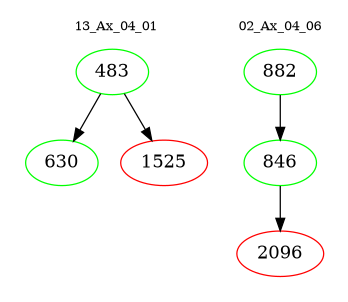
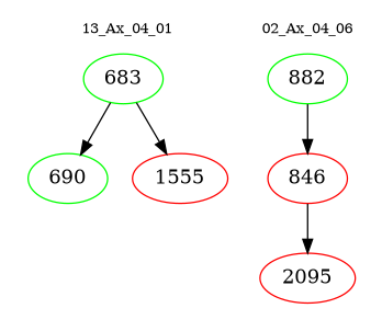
  digraph {
    node [color=green]
    edge [color=black]
-   n1 [label=483]
-   n2 [label=630]
-   n3 [color=red label=1525]
-   n4 [label=846]
-   n5 [color=red label=2096]
+   n1 [label=683]
+   n2 [label=690]
+   n3 [color=red label=1555]
+   n4 [color=red label=846]
+   n5 [color=red label=2095]
    n6 [label=882]
    subgraph cluster_1 {
      color=white
      fontsize=10
      label="13_Ax_04_01"
      n1
      n2
      n3
    }
    subgraph cluster_2 {
      color=white
      fontsize=10
      label="02_Ax_04_06"
      n4
      n5
      n6
    }
    n1 -> n2
    n1 -> n3
    n4 -> n5
    n6 -> n4
  }
